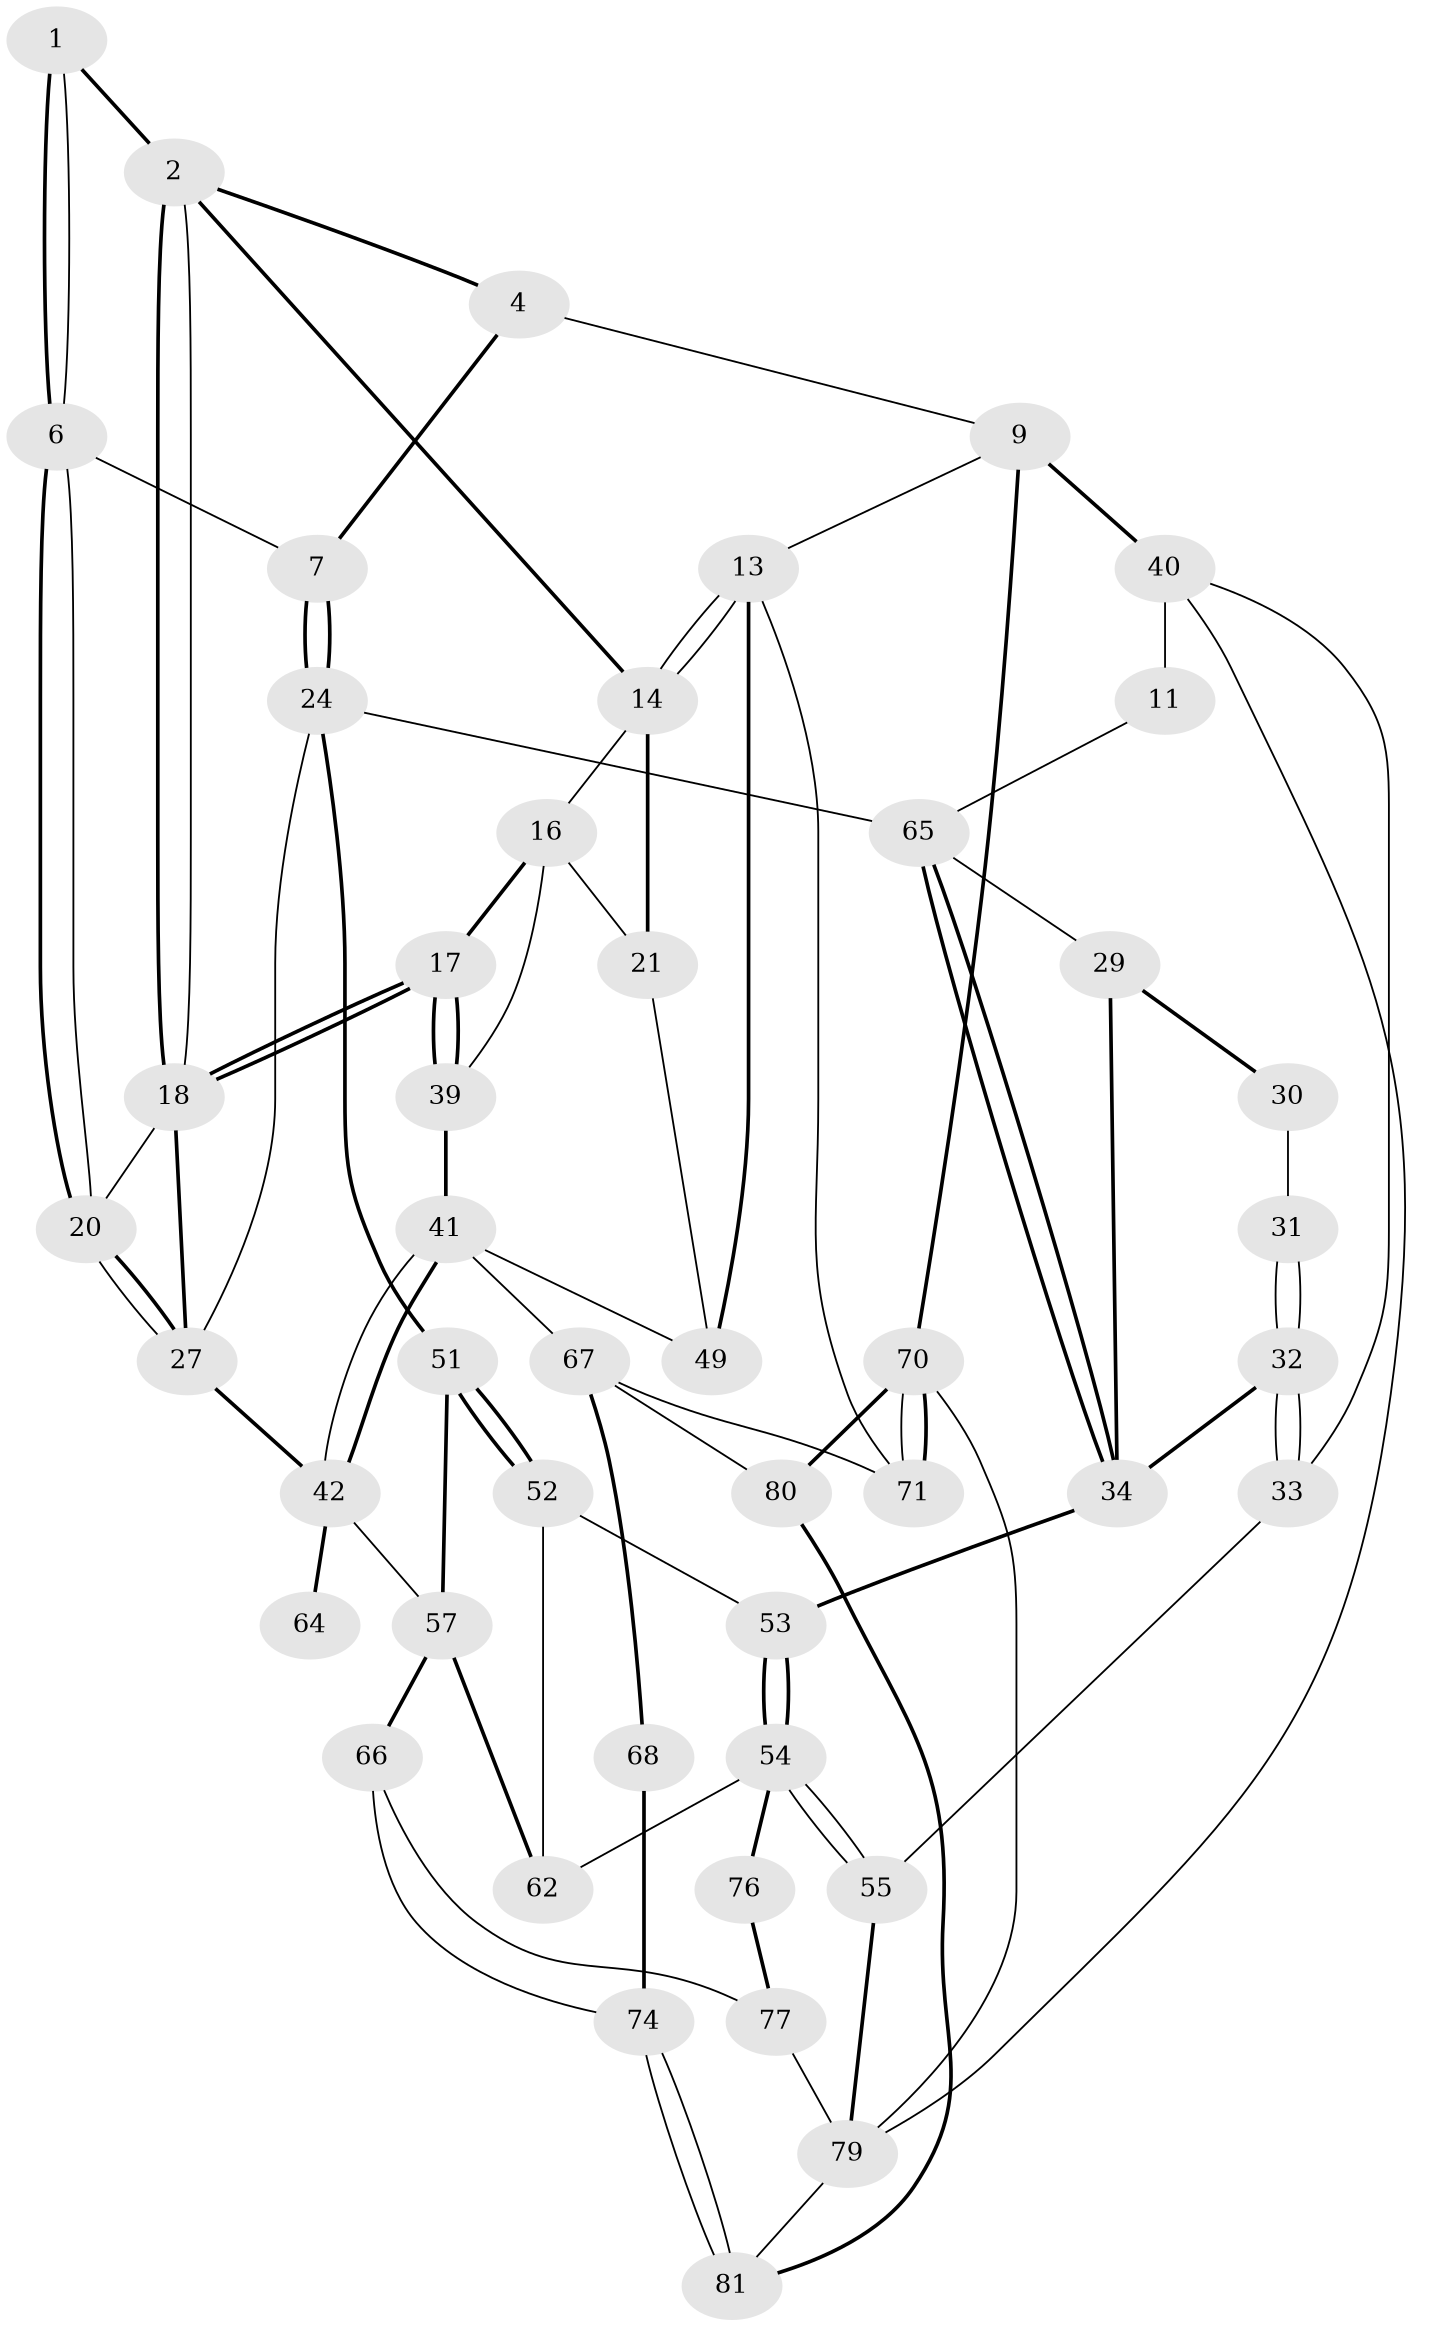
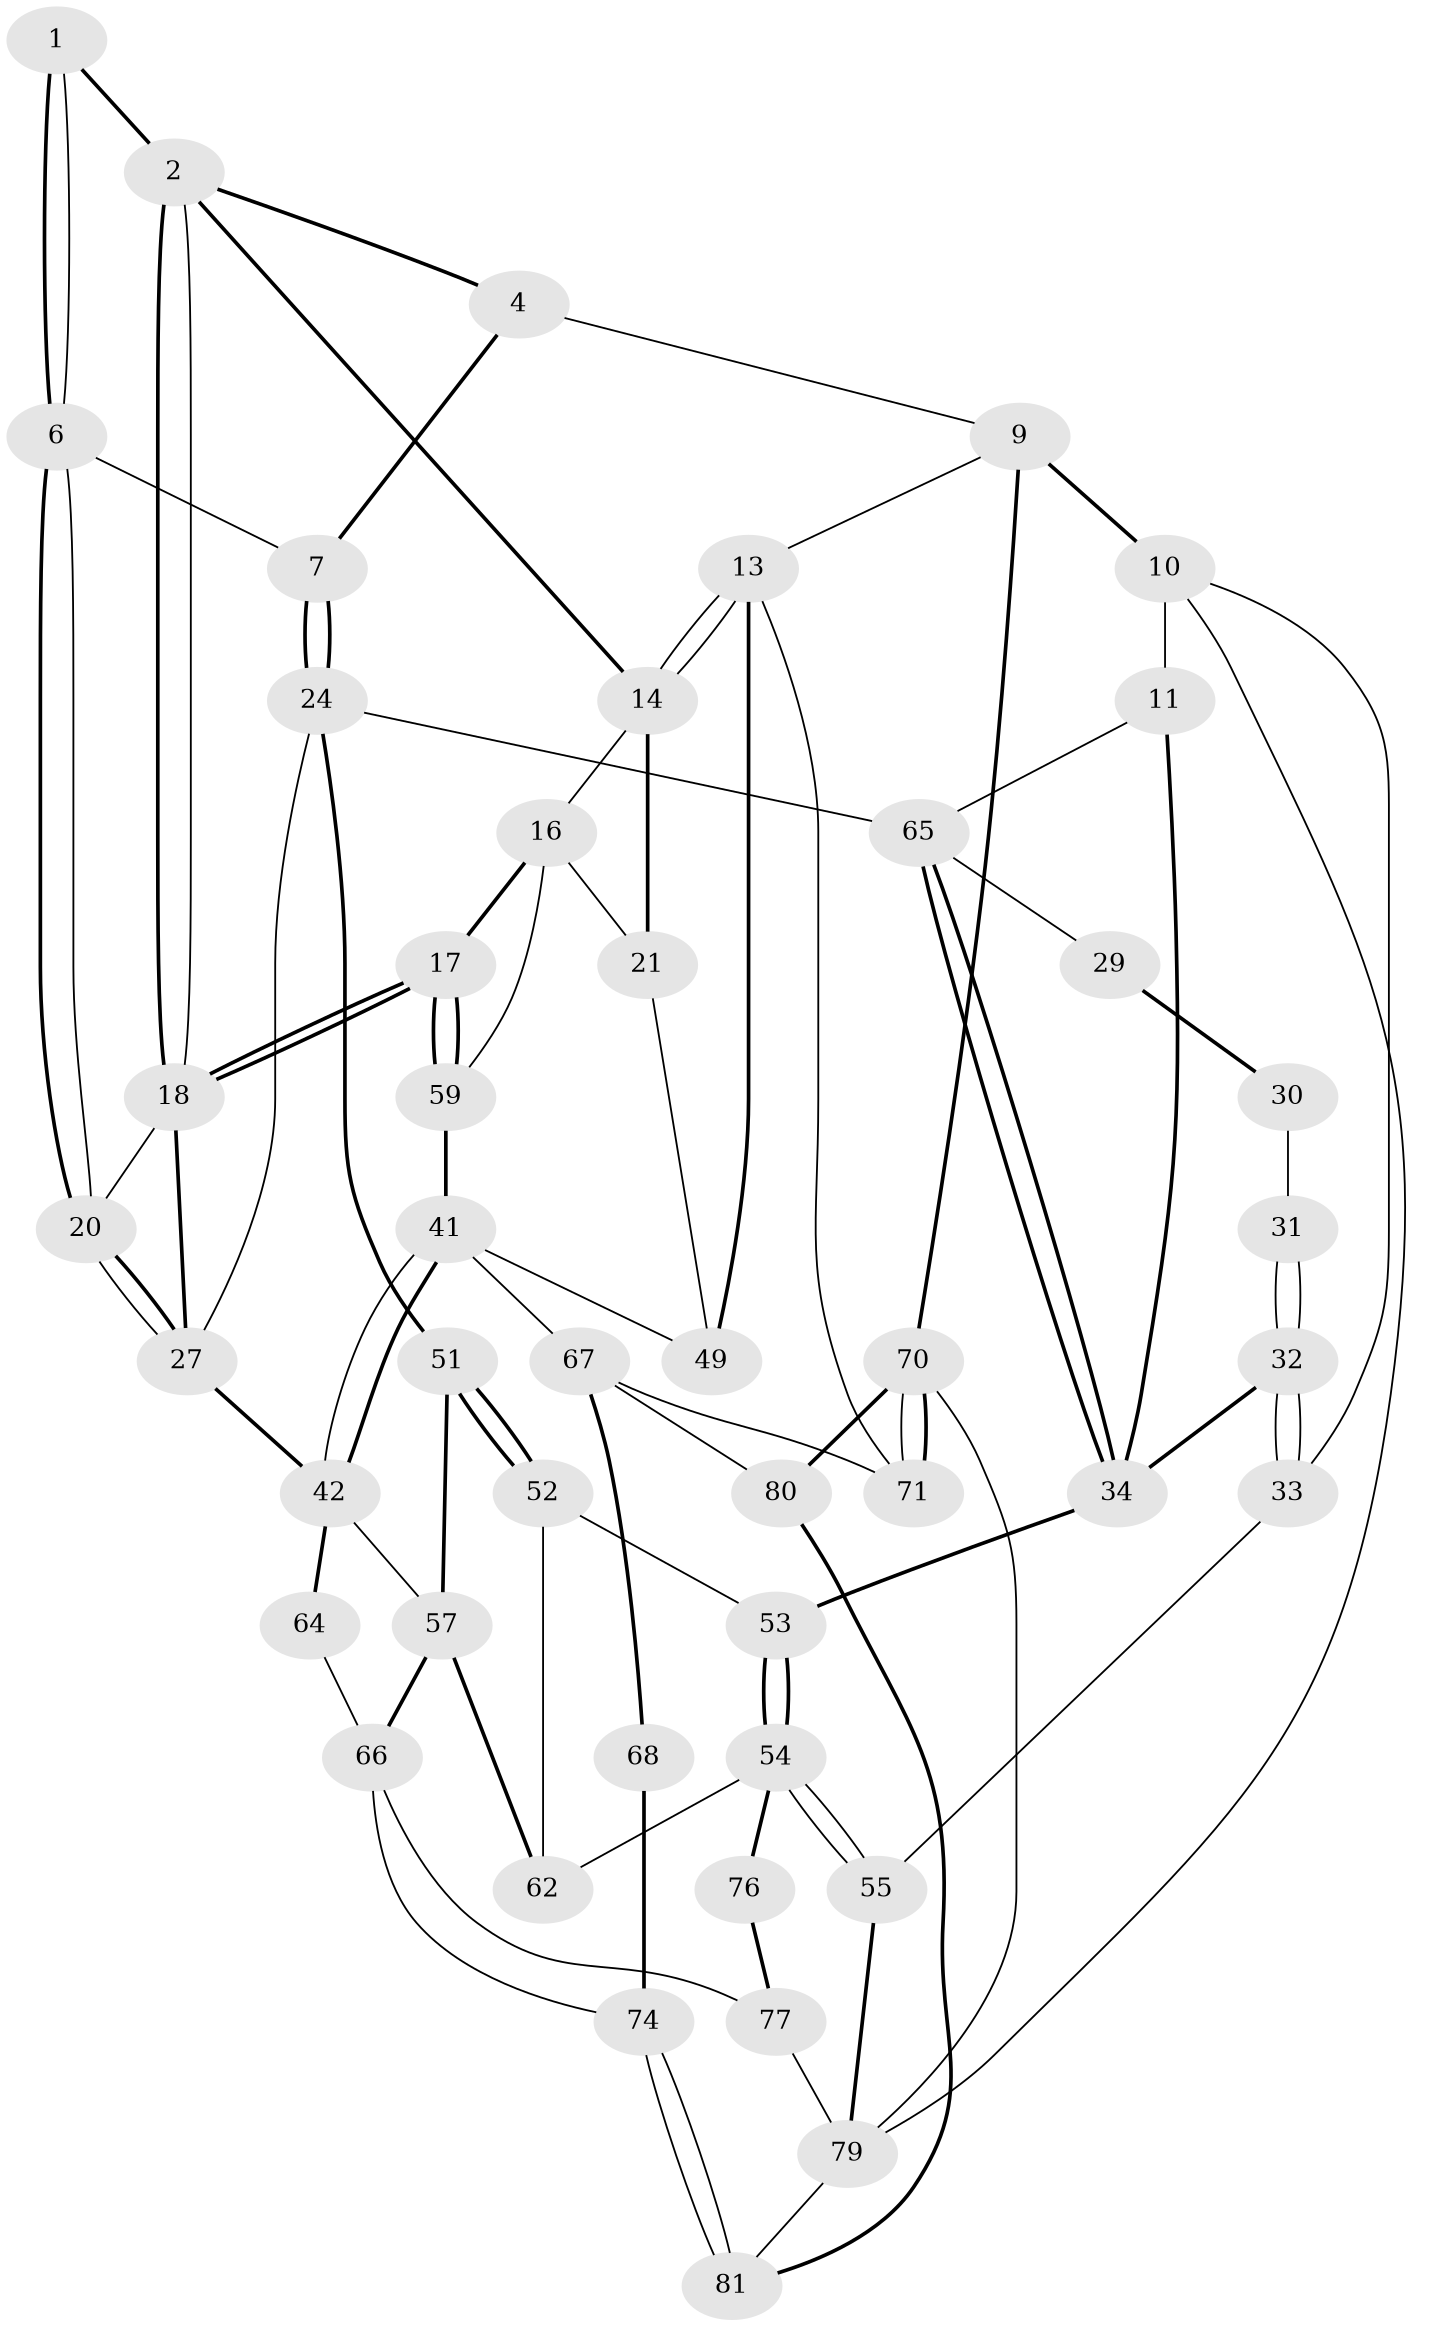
  graph {
    node [color=gray90 style=filled]
    edge [style=solid]
    2 [super="+3"]
    1
    6
    4 [super="+5"]
    14 [super="+15"]
    18 [super="+19"]
    7 [super="+8"]
    20
    9 [super="+12"]
    16 [super="+22"]
    21 [super="+46"]
    27 [super="+38"]
    24 [super="+28"]
-   10 [super="+23" label=40]
+   10 [super="+23"]
    13 [super="+48"]
    70
    n17 [label=65 super="+26"]
    11
    51 [super="+58"]
    33
    79 [super="+82"]
    49 [super="+50"]
    71
    80 [super="+83"]
    55 [super="+56"]
    81
    29 [super="+35"]
    34 [super="+44"]
    17
-   39 [super="+40"]
+   39 [super="+40" label=59]
    41 [super="+60"]
    42 [super="+43"]
    57 [super="+61"]
    52 [super="+59"]
    30 [super="+36"]
    53
    64 [super="+65"]
    31 [super="+37"]
    32 [super="+45"]
    54 [super="+63"]
    67 [super="+72"]
    68 [super="+73"]
    62
    66 [super="+75"]
    76
    77 [super="+78"]
    74
    2 -- 4 [style=bold]
    2 -- 14 [style=bold]
    2 -- 18 [style=bold]
    2 -- 18
    1 -- 2 [style=bold]
    1 -- 6 [style=bold]
    1 -- 6
    6 -- 7
    6 -- 20 [style=bold]
    6 -- 20
    4 -- 7 [style=bold]
    4 -- 9
    14 -- 16
    14 -- 21 [style=bold]
    18 -- 20
    18 -- 27 [style=bold]
    7 -- 24 [style=bold]
    7 -- 24 [style=bold]
    20 -- 27
    20 -- 27 [style=bold]
    9 -- 10 [style=bold weight=2]
    9 -- 13
    9 -- 70 [style=bold]
    16 -- 21
    16 -- 17 [style=bold]
    16 -- 39
    21 -- 49
    27 -- 42 [style=bold]
    24 -- 27
    24 -- n17
    24 -- 51 [style=bold]
    10 -- 11
    10 -- 33
    10 -- 79
    13 -- 14
    13 -- 14
    13 -- 49 [style=bold]
    13 -- 71
    70 -- 79
    70 -- 71
    70 -- 71 [style=bold]
    70 -- 80 [style=bold]
    n17 -- 29
    n17 -- 34 [style=bold]
    n17 -- 34 [style=bold]
    11 -- n17
    51 -- 57 [style=bold]
    51 -- 52 [style=bold weight=2]
    51 -- 52 [style=bold]
    33 -- 55
    79 -- 81
    80 -- 81 [style=bold]
    55 -- 79 [style=bold]
-   29 -- 34 [style=bold]
+   11 -- 34 [style=bold]
    29 -- 30 [style=bold weight=2]
    34 -- 53 [style=bold]
    17 -- 18 [style=bold]
    17 -- 18 [style=bold]
    17 -- 39 [style=bold]
    17 -- 39 [style=bold]
    39 -- 41 [style=bold]
    41 -- 49
    41 -- 42
    41 -- 42 [style=bold]
    41 -- 67
    42 -- 57
    42 -- 64 [style=bold]
    57 -- 62 [style=bold]
    57 -- 66 [style=bold]
    52 -- 53
    52 -- 62
    30 -- 31 [weight=2]
    53 -- 54 [style=bold]
    53 -- 54 [style=bold]
+   64 -- 66
    31 -- 32 [weight=2]
    31 -- 32
    32 -- 33
    32 -- 33
    32 -- 34 [style=bold]
    54 -- 55
    54 -- 55
    54 -- 62
    54 -- 76 [style=bold]
    67 -- 71
    67 -- 80
    67 -- 68 [style=bold]
    68 -- 74 [style=bold]
    66 -- 77
    66 -- 74
    76 -- 77 [style=bold]
    77 -- 79 [weight=2]
    74 -- 81
    74 -- 81
  }
